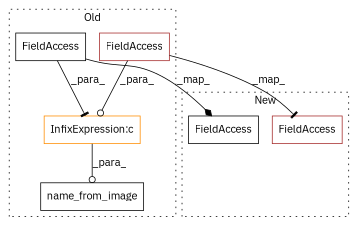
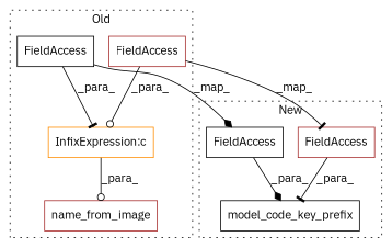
  digraph {
    fontname="IBM Plex Sans"
    node [a=22 color=black fontname="IBM Plex Sans" l=15 shape=box]
    edge [arrowhead=tee fontname="IBM Plex Sans"]
-   n1 [a=32 l="16,1" label=name_from_image s="3345,3371"]
+   n1 [a=32 color=brown l="16,1" label=name_from_image s="3345,3371"]
    n2 [a=27 color=darkorange l=4 label="InfixExpression:c" s=3328]
    n3 [label=FieldAccess s=3313]
    n4 [color=brown l=9 label=FieldAccess s=3332]
+   n5 [a=32 l="22,1" label=model_code_key_prefix s="3389,3447"]
    n6 [label=FieldAccess s=3411]
    n7 [color=brown l=9 label=FieldAccess s=3427]
    subgraph cluster_1 {
      label=Old
      style=dotted
      n1
      n2
      n3
      n4
    }
    subgraph cluster_2 {
      label=New
      style=dotted
+     n5
      n6
      n7
    }
    n2 -> n1 [arrowhead=odot label=_para_]
    n3 -> n2 [label=_para_]
    n3 -> n6 [arrowhead=diamond label=_map_]
    n4 -> n2 [arrowhead=odot label=_para_]
    n4 -> n7 [label=_map_]
+   n6 -> n5 [arrowhead=diamond label=_para_]
+   n7 -> n5 [label=_para_]
  }
